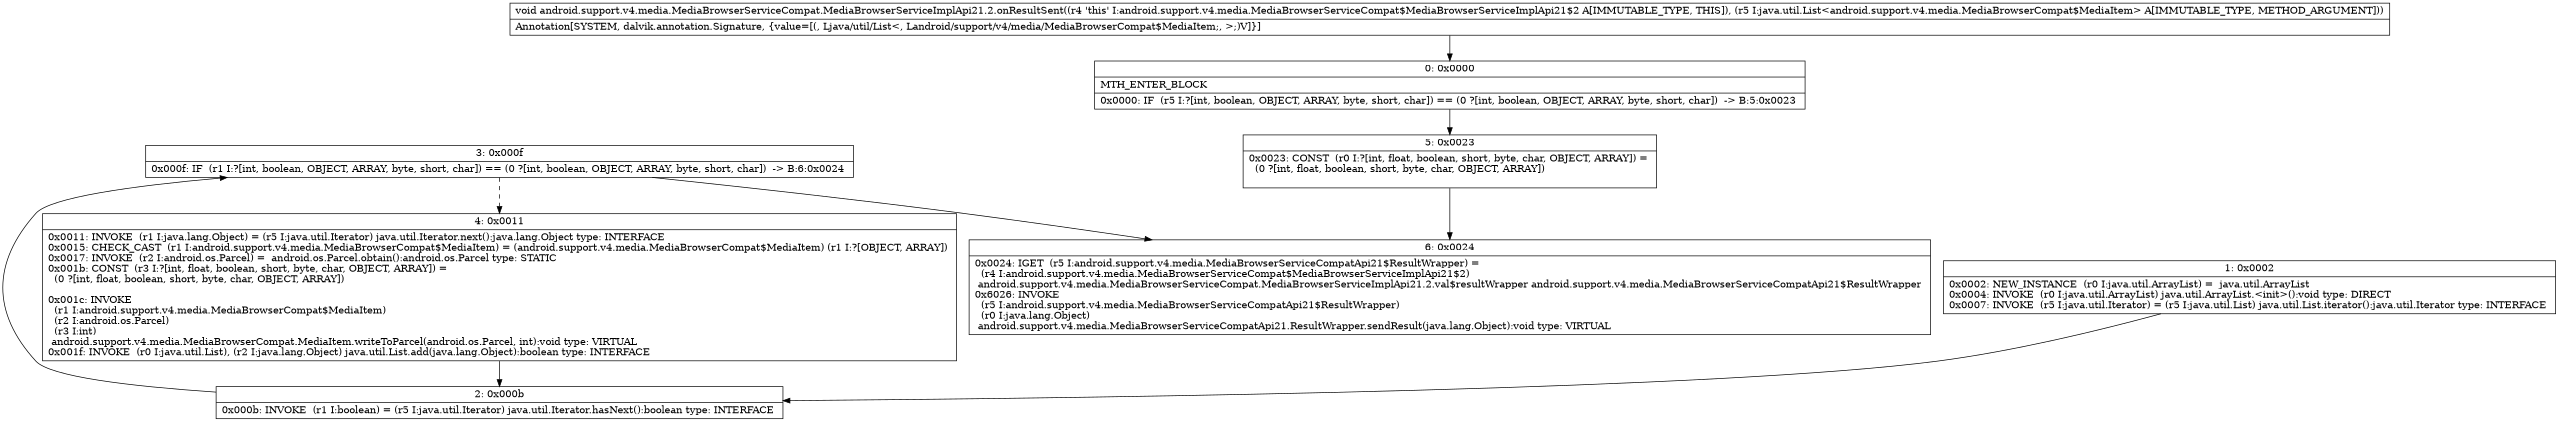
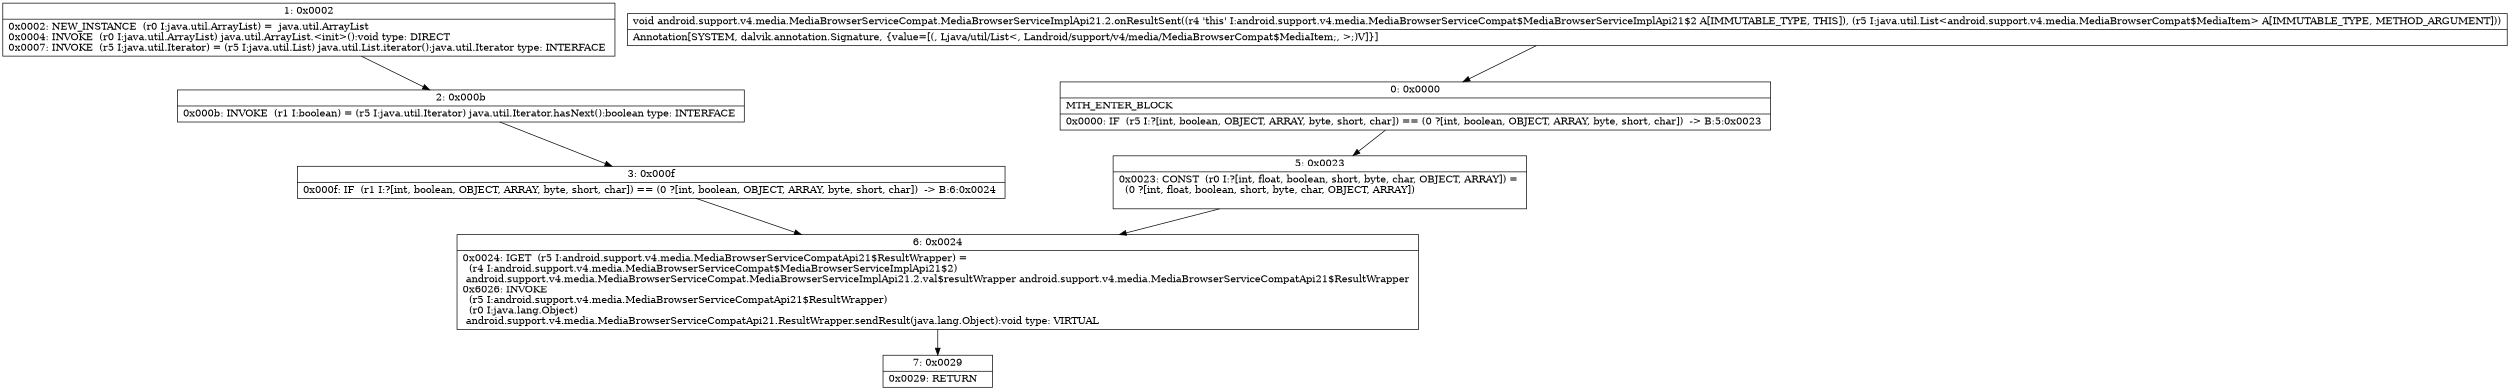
  digraph {
    node [shape=record]
    n1 [label="{0\:\ 0x0000|MTH_ENTER_BLOCK\l|0x0000: IF  (r5 I:?[int, boolean, OBJECT, ARRAY, byte, short, char]) == (0 ?[int, boolean, OBJECT, ARRAY, byte, short, char])  \-\> B:5:0x0023 \l}"]
    n2 [label="{5\:\ 0x0023|0x0023: CONST  (r0 I:?[int, float, boolean, short, byte, char, OBJECT, ARRAY]) = \l  (0 ?[int, float, boolean, short, byte, char, OBJECT, ARRAY])\l \l}"]
    n3 [label="{1\:\ 0x0002|0x0002: NEW_INSTANCE  (r0 I:java.util.ArrayList) =  java.util.ArrayList \l0x0004: INVOKE  (r0 I:java.util.ArrayList) java.util.ArrayList.\<init\>():void type: DIRECT \l0x0007: INVOKE  (r5 I:java.util.Iterator) = (r5 I:java.util.List) java.util.List.iterator():java.util.Iterator type: INTERFACE \l}"]
    n4 [label="{2\:\ 0x000b|0x000b: INVOKE  (r1 I:boolean) = (r5 I:java.util.Iterator) java.util.Iterator.hasNext():boolean type: INTERFACE \l}"]
    n5 [label="{6\:\ 0x0024|0x0024: IGET  (r5 I:android.support.v4.media.MediaBrowserServiceCompatApi21$ResultWrapper) = \l  (r4 I:android.support.v4.media.MediaBrowserServiceCompat$MediaBrowserServiceImplApi21$2)\l android.support.v4.media.MediaBrowserServiceCompat.MediaBrowserServiceImplApi21.2.val$resultWrapper android.support.v4.media.MediaBrowserServiceCompatApi21$ResultWrapper \l0x6026: INVOKE  \l  (r5 I:android.support.v4.media.MediaBrowserServiceCompatApi21$ResultWrapper)\l  (r0 I:java.lang.Object)\l android.support.v4.media.MediaBrowserServiceCompatApi21.ResultWrapper.sendResult(java.lang.Object):void type: VIRTUAL \l}"]
    n6 [label="{3\:\ 0x000f|0x000f: IF  (r1 I:?[int, boolean, OBJECT, ARRAY, byte, short, char]) == (0 ?[int, boolean, OBJECT, ARRAY, byte, short, char])  \-\> B:6:0x0024 \l}"]
-   n7 [label="{4\:\ 0x0011|0x0011: INVOKE  (r1 I:java.lang.Object) = (r5 I:java.util.Iterator) java.util.Iterator.next():java.lang.Object type: INTERFACE \l0x0015: CHECK_CAST  (r1 I:android.support.v4.media.MediaBrowserCompat$MediaItem) = (android.support.v4.media.MediaBrowserCompat$MediaItem) (r1 I:?[OBJECT, ARRAY]) \l0x0017: INVOKE  (r2 I:android.os.Parcel) =  android.os.Parcel.obtain():android.os.Parcel type: STATIC \l0x001b: CONST  (r3 I:?[int, float, boolean, short, byte, char, OBJECT, ARRAY]) = \l  (0 ?[int, float, boolean, short, byte, char, OBJECT, ARRAY])\l \l0x001c: INVOKE  \l  (r1 I:android.support.v4.media.MediaBrowserCompat$MediaItem)\l  (r2 I:android.os.Parcel)\l  (r3 I:int)\l android.support.v4.media.MediaBrowserCompat.MediaItem.writeToParcel(android.os.Parcel, int):void type: VIRTUAL \l0x001f: INVOKE  (r0 I:java.util.List), (r2 I:java.lang.Object) java.util.List.add(java.lang.Object):boolean type: INTERFACE \l}"]
+   n8 [label="{7\:\ 0x0029|0x0029: RETURN   \l}"]
    n9 [label="{void android.support.v4.media.MediaBrowserServiceCompat.MediaBrowserServiceImplApi21.2.onResultSent((r4 'this' I:android.support.v4.media.MediaBrowserServiceCompat$MediaBrowserServiceImplApi21$2 A[IMMUTABLE_TYPE, THIS]), (r5 I:java.util.List\<android.support.v4.media.MediaBrowserCompat$MediaItem\> A[IMMUTABLE_TYPE, METHOD_ARGUMENT]))  | Annotation[SYSTEM, dalvik.annotation.Signature, \{value=[(, Ljava\/util\/List\<, Landroid\/support\/v4\/media\/MediaBrowserCompat$MediaItem;, \>;)V]\}]\l}"]
    n1 -> n2
    n2 -> n5
    n3 -> n4
    n4 -> n6
+   n5 -> n8
    n6 -> n5
-   n6 -> n7 [style=dashed]
-   n7 -> n4
    n9 -> n1
  }
